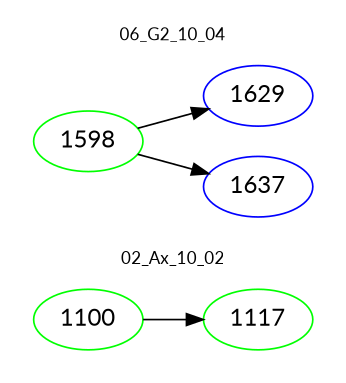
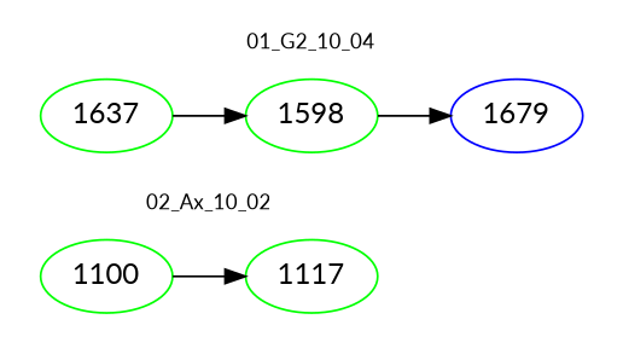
  digraph {
    fontname=Lato
    rankdir=LR
    node [color=green fontname=Lato]
    edge [color=black fontname=Lato]
    n1 [label=1100]
    n2 [label=1117]
    n3 [label=1598]
-   n4 [color=blue label=1637]
-   n5 [color=blue label=1629]
+   n4 [label=1637]
+   n5 [color=blue label=1679]
    subgraph cluster_1 {
      color=white
      fontsize=10
      label="02_Ax_10_02"
      n1
      n2
    }
    subgraph cluster_2 {
      color=white
      fontsize=10
-     label="06_G2_10_04"
+     label="01_G2_10_04"
      n3
      n4
      n5
    }
    n1 -> n2
-   n3 -> n4
+   n4 -> n3
    n3 -> n5
  }
